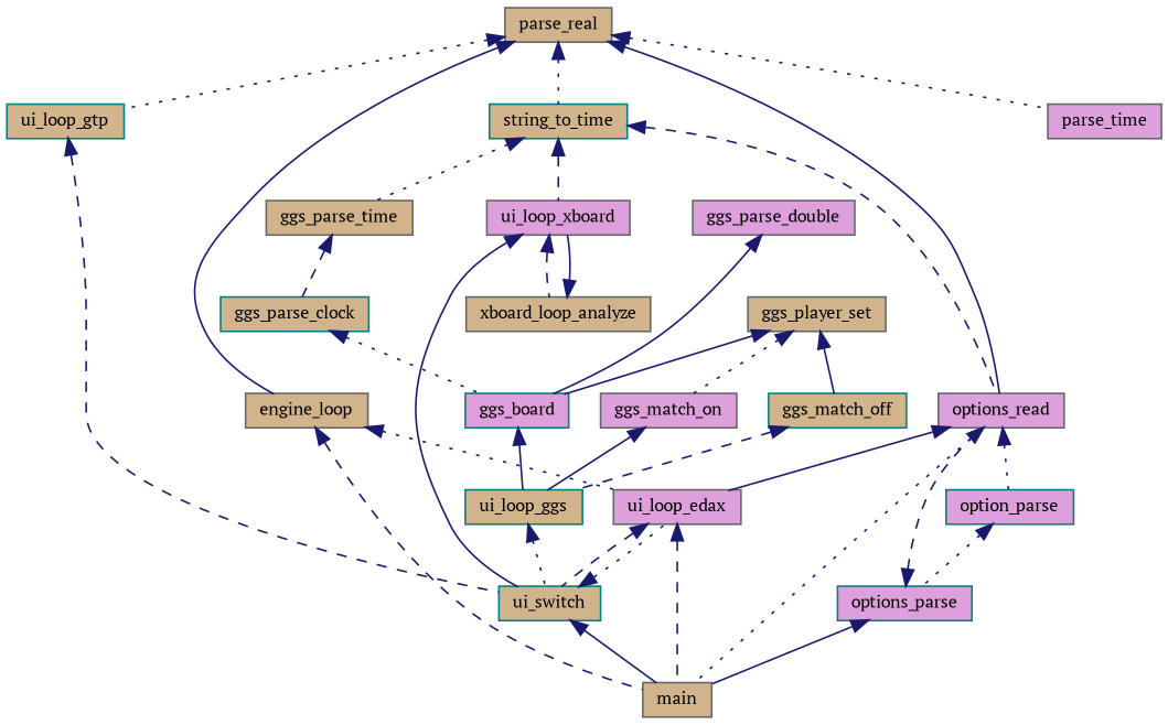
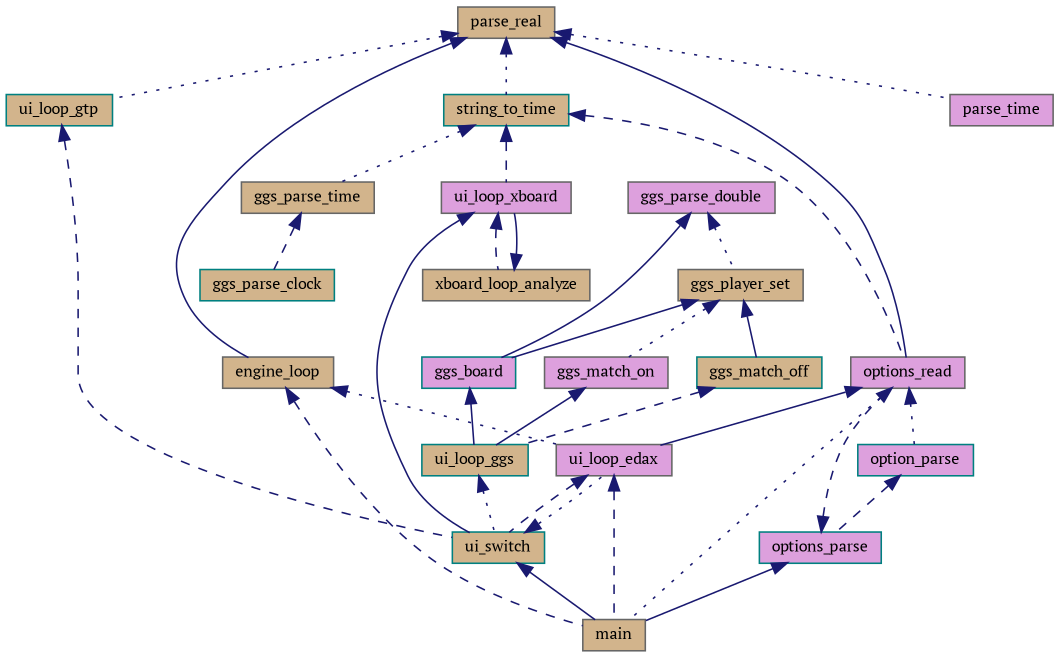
  digraph {
    fontname="PT Serif"
    rankdir=TB
    node [color=gray40 fillcolor=tan fontname="PT Serif" fontsize=10 shape=record style=filled]
    edge [color=midnightblue dir=back fontname="PT Serif" fontsize=10 labelfontname=FreeSans labelfontsize=10 style=dotted]
    n1 [fontcolor=black height=0.2 label=parse_real width=0.4]
    n2 [height=0.2 label=engine_loop width=0.4]
    n3 [fillcolor=plum height=0.2 label=options_read width=0.4]
    n4 [fillcolor=plum height=0.2 label=parse_time width=0.4]
    n5 [color=teal height=0.2 label=string_to_time width=0.4]
    n6 [color=teal height=0.2 label=ui_loop_gtp width=0.4]
    n7 [height=0.2 label=main width=0.4]
    n8 [fillcolor=plum height=0.2 label=ui_loop_edax width=0.4]
    n9 [fillcolor=plum height=0.2 label=ggs_parse_double width=0.4]
    n10 [color=teal fillcolor=plum height=0.2 label=ggs_board width=0.4]
    n11 [height=0.2 label=ggs_player_set width=0.4]
    n12 [color=teal fillcolor=plum height=0.2 label=option_parse width=0.4]
    n13 [height=0.2 label=ggs_parse_time width=0.4]
    n14 [fillcolor=plum height=0.2 label=ui_loop_xboard width=0.4]
    n15 [color=teal height=0.2 label=ui_switch width=0.4]
    n16 [color=teal height=0.2 label=ui_loop_ggs width=0.4]
    n17 [color=teal height=0.2 label=ggs_match_off width=0.4]
    n18 [fillcolor=plum height=0.2 label=ggs_match_on width=0.4]
    n19 [color=teal fillcolor=plum height=0.2 label=options_parse width=0.4]
    n20 [color=teal height=0.2 label=ggs_parse_clock width=0.4]
    n21 [height=0.2 label=xboard_loop_analyze width=0.4]
    n1 -> n2 [style=solid]
    n1 -> n3 [style=solid]
    n1 -> n4
    n1 -> n5
    n1 -> n6
    n2 -> n7 [style=dashed]
    n2 -> n8
    n3 -> n7
    n3 -> n8 [style=solid]
    n3 -> n12
    n5 -> n3 [style=dashed]
    n5 -> n13
    n5 -> n14 [style=dashed]
    n6 -> n15 [style=dashed]
    n8 -> n7 [style=dashed]
    n8 -> n15 [style=dashed]
    n9 -> n10 [style=solid]
+   n9 -> n11
    n10 -> n16 [style=solid]
    n11 -> n10 [style=solid]
    n11 -> n17 [style=solid]
    n11 -> n18
-   n12 -> n19
+   n12 -> n19 [style=dashed]
    n13 -> n20 [style=dashed]
    n14 -> n15 [style=solid]
    n14 -> n21 [style=dashed]
    n15 -> n7 [style=solid]
    n15 -> n8
    n16 -> n15
    n17 -> n16 [style=dashed]
    n18 -> n16 [style=solid]
    n19 -> n3 [style=dashed]
    n19 -> n7 [style=solid]
-   n20 -> n10
    n21 -> n14 [style=solid]
  }
